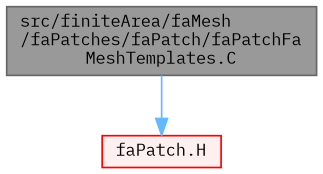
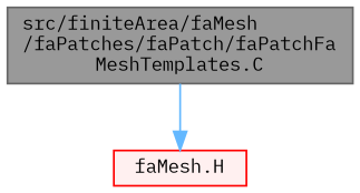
  digraph {
    fontname="IBM Plex Mono"
    node [fontname="IBM Plex Mono" fontsize=10 shape=box style=filled]
    n1 [color=gray40 fillcolor=grey60 fontcolor=black height=0.2 label="src/finiteArea/faMesh\l/faPatches/faPatch/faPatchFa\lMeshTemplates.C" width=0.4]
-   n2 [color=red fillcolor="#FFF0F0" height=0.2 label="faPatch.H" width=0.4]
+   n2 [color=red fillcolor="#FFF0F0" height=0.2 label="faMesh.H" width=0.4]
    n1 -> n2 [color=steelblue1 fontname="IBM Plex Mono" fontsize=10 labelfontname=Helvetica labelfontsize=10 style=solid]
  }
